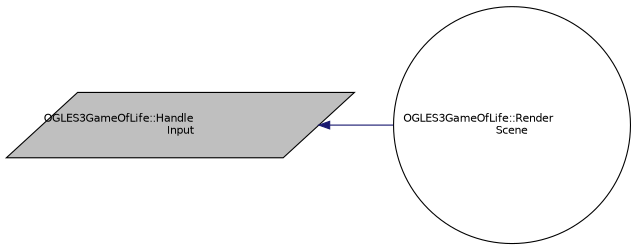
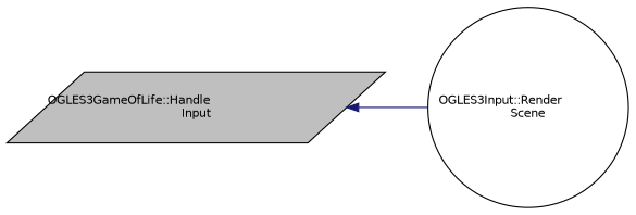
  digraph {
    rankdir=LR
    node [color=black fontname=Helvetica fontsize=10 style=filled]
    n1 [fillcolor=grey75 fontcolor=black height=0.2 label="OGLES3GameOfLife::Handle\lInput" shape=parallelogram width=0.4]
-   n2 [fillcolor=white height=0.2 label="OGLES3GameOfLife::Render\lScene" shape=circle width=0.4]
+   n2 [fillcolor=white height=0.2 label="OGLES3Input::Render\lScene" shape=circle width=0.4]
    n1 -> n2 [color=midnightblue dir=back fontname=Helvetica fontsize=10 labelfontname=Helvetica labelfontsize=10 style=solid]
  }
